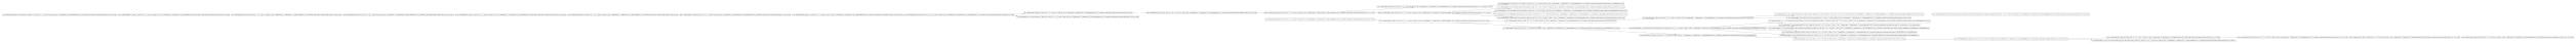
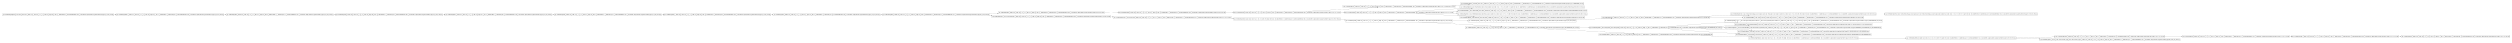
  digraph {
    fontname="Roboto Condensed"
    rankdir=LR
    node [fontname="Roboto Condensed" shape=record]
    edge [fontname="Roboto Condensed"]
    n1 [label="{type = XCUIElementTypeApplication\l|name = Gmail\l|label = Gmail\l|enabled = true\l|visible = true\l|x = 0\l|y = 5\l|width = 375\l|height = 667\l|index = 0\l|numberOfChildren = 2\l|eventGeneratedOnElement = false \l|screenshotPath = outputs/android-to-ios/gmail-moveFolder/S1/pngs/0.0_0.0_750.0_1334.0.png\l}"]
    n2 [label="{type = XCUIElementTypeWindow\l|enabled = true\l|visible = true\l|x = 0\l|y = 0\l|width = 375\l|height = 667\l|index = 0\l|numberOfChildren = 1\l|numInParentLayout = 0\l|eventGeneratedOnElement = false \l|screenshotPath = outputs/android-to-ios/gmail-moveFolder/S1/pngs/0.0_0.0_750.0_1334.0.png\l}"]
    n3 [label="{type = XCUIElementTypeOther\l|enabled = true\l|visible = true\l|x = 0\l|y = 0\l|width = 375\l|height = 667\l|index = 0\l|numberOfChildren = 1\l|numInParentLayout = 0\l|eventGeneratedOnElement = false \l|screenshotPath = outputs/android-to-ios/gmail-moveFolder/S1/pngs/0.0_0.0_750.0_1334.0.png\l}"]
    n4 [label="{type = XCUIElementTypeOther\l|enabled = true\l|visible = true\l|x = 0\l|y = 0\l|width = 375\l|height = 667\l|index = 0\l|numberOfChildren = 1\l|numInParentLayout = 0\l|eventGeneratedOnElement = false \l|screenshotPath = outputs/android-to-ios/gmail-moveFolder/S1/pngs/0.0_0.0_750.0_1334.0.png\l}"]
    n5 [label="{type = XCUIElementTypeOther\l|enabled = true\l|visible = true\l|x = 0\l|y = 0\l|width = 375\l|height = 667\l|index = 0\l|numberOfChildren = 1\l|numInParentLayout = 0\l|eventGeneratedOnElement = false \l|screenshotPath = outputs/android-to-ios/gmail-moveFolder/S1/pngs/0.0_0.0_750.0_1334.0.png\l}"]
    n6 [label="{type = XCUIElementTypeOther\l|enabled = true\l|visible = true\l|x = 0\l|y = 0\l|width = 375\l|height = 667\l|index = 0\l|numberOfChildren = 1\l|numInParentLayout = 0\l|eventGeneratedOnElement = false \l|screenshotPath = outputs/android-to-ios/gmail-moveFolder/S1/pngs/0.0_0.0_750.0_1334.0.png\l}"]
    n7 [label="{type = XCUIElementTypeOther\l|enabled = true\l|visible = true\l|x = 0\l|y = 0\l|width = 375\l|height = 667\l|index = 0\l|numberOfChildren = 1\l|numInParentLayout = 0\l|eventGeneratedOnElement = false \l|screenshotPath = outputs/android-to-ios/gmail-moveFolder/S1/pngs/0.0_0.0_750.0_1334.0.png\l}"]
    n8 [label="{type = XCUIElementTypeOther\l|enabled = true\l|visible = true\l|x = 0\l|y = 0\l|width = 375\l|height = 667\l|index = 0\l|numberOfChildren = 1\l|numInParentLayout = 0\l|eventGeneratedOnElement = false \l|screenshotPath = outputs/android-to-ios/gmail-moveFolder/S1/pngs/0.0_0.0_750.0_1334.0.png\l}"]
    n9 [label="{type = XCUIElementTypeOther\l|enabled = true\l|visible = true\l|x = 0\l|y = 0\l|width = 375\l|height = 667\l|index = 0\l|numberOfChildren = 3\l|numInParentLayout = 0\l|eventGeneratedOnElement = false \l|screenshotPath = outputs/android-to-ios/gmail-moveFolder/S1/pngs/0.0_0.0_750.0_1334.0.png\l}"]
    n10 [label="{type = XCUIElementTypeOther\l|enabled = true\l|visible = true\l|x = 0\l|y = 0\l|width = 375\l|height = 76\l|index = 0\l|numberOfChildren = 3\l|numInParentLayout = 0\l|eventGeneratedOnElement = false \l|screenshotPath = outputs/android-to-ios/gmail-moveFolder/S1/pngs/0.0_0.0_750.0_152.0.png\l}"]
    n11 [label="{type = XCUIElementTypeOther\l|name = ConversationScrollView\l|enabled = true\l|visible = true\l|x = 0\l|y = 0\l|width = 375\l|height = 667\l|index = 2\l|numberOfChildren = 1\l|numInParentLayout = 2\l|eventGeneratedOnElement = false \l|screenshotPath = outputs/android-to-ios/gmail-moveFolder/S1/pngs/0.0_0.0_750.0_1334.0.png\l}"]
    n12 [label="{type = XCUIElementTypeOther\l|enabled = true\l|visible = true\l|x = 0\l|y = 20\l|width = 375\l|height = 56\l|index = 2\l|numberOfChildren = 1\l|numInParentLayout = 2\l|eventGeneratedOnElement = false \l|screenshotPath = outputs/android-to-ios/gmail-moveFolder/S1/pngs/0.0_40.0_750.0_152.0.png\l}"]
+   n13 [label="{type = XCUIElementTypeScrollView\l|name = DetailScrollView\l|enabled = true\l|visible = true\l|x = 0\l|y = 0\l|width = 375\l|height = 667\l|index = 0\l|numberOfChildren = 1\l|numInParentLayout = 0\l|eventGeneratedOnElement = false \l|screenshotPath = outputs/android-to-ios/gmail-moveFolder/S1/pngs/0.0_0.0_750.0_1334.0.png\l}"]
    n14 [label="{type = XCUIElementTypeOther\l|enabled = true\l|visible = true\l|x = 0\l|y = 20\l|width = 375\l|height = 56\l|index = 0\l|numberOfChildren = 3\l|numInParentLayout = 0\l|eventGeneratedOnElement = false \l|screenshotPath = outputs/android-to-ios/gmail-moveFolder/S1/pngs/0.0_40.0_750.0_152.0.png\l}"]
    n15 [label="{type = XCUIElementTypeOther\l|enabled = true\l|visible = true\l|x = 0\l|y = 0\l|width = 375\l|height = 667\l|index = 0\l|numberOfChildren = 2\l|numInParentLayout = 0\l|eventGeneratedOnElement = false \l|screenshotPath = outputs/android-to-ios/gmail-moveFolder/S1/pngs/0.0_0.0_750.0_1334.0.png\l}"]
    n16 [label="{type = XCUIElementTypeOther\l|enabled = true\l|visible = true\l|x = 0\l|y = 20\l|width = 56\l|height = 56\l|index = 0\l|numberOfChildren = 1\l|numInParentLayout = 0\l|eventGeneratedOnElement = false \l|screenshotPath = outputs/android-to-ios/gmail-moveFolder/S1/pngs/0.0_40.0_112.00000000000001_152.0.png\l}"]
    n17 [label="{type = XCUIElementTypeOther\l|enabled = true\l|visible = true\l|x = 175\l|y = 20\l|width = 200\l|height = 56\l|index = 2\l|numberOfChildren = 4\l|numInParentLayout = 2\l|eventGeneratedOnElement = false \l|screenshotPath = outputs/android-to-ios/gmail-moveFolder/S1/pngs/350.0_40.0_750.0_152.0.png\l}"]
    n18 [label="{type = XCUIElementTypeOther\l|enabled = true\l|visible = true\l|x = 0\l|y = 0\l|width = 375\l|height = 667\l|index = 0\l|numberOfChildren = 2\l|numInParentLayout = 0\l|eventGeneratedOnElement = false \l|screenshotPath = outputs/android-to-ios/gmail-moveFolder/S1/pngs/0.0_0.0_750.0_1334.0.png\l}"]
    n19 [label="{type = XCUIElementTypeButton\l|name = Back\l|label = Close\l|enabled = true\l|visible = true\l|x = 0\l|y = 20\l|width = 56\l|height = 56\l|index = 0\l|numberOfChildren = 1\l|numInParentLayout = 0\l|eventGeneratedOnElement = false \l|screenshotPath = outputs/android-to-ios/gmail-moveFolder/S1/pngs/0.0_40.0_112.00000000000001_152.0.png\l}"]
    n20 [label="{type = XCUIElementTypeButton\l|name = CVNavBarArchive\l|label = Archive\l|enabled = true\l|visible = true\l|x = 175\l|y = 20\l|width = 52\l|height = 56\l|index = 0\l|numberOfChildren = 1\l|numInParentLayout = 0\l|eventGeneratedOnElement = false \l|screenshotPath = outputs/android-to-ios/gmail-moveFolder/S1/pngs/350.0_40.0_454.0_152.0.png\l}"]
    n21 [label="{type = XCUIElementTypeButton\l|name = CVNavbarDelete\l|label = Delete\l|enabled = true\l|visible = true\l|x = 227\l|y = 20\l|width = 48\l|height = 56\l|index = 1\l|numberOfChildren = 1\l|numInParentLayout = 1\l|eventGeneratedOnElement = false \l|screenshotPath = outputs/android-to-ios/gmail-moveFolder/S1/pngs/453.99999999999994_40.0_550.0_152.0.png\l}"]
    n22 [label="{type = XCUIElementTypeButton\l|name = CVNavBarMarkAsUnread\l|label = Mark as unread\l|enabled = true\l|visible = true\l|x = 275\l|y = 20\l|width = 48\l|height = 56\l|index = 2\l|numberOfChildren = 1\l|numInParentLayout = 2\l|eventGeneratedOnElement = false \l|screenshotPath = outputs/android-to-ios/gmail-moveFolder/S1/pngs/550.0_40.0_646.0_152.0.png\l}"]
    n23 [label="{type = XCUIElementTypeButton\l|name = MoreActions\l|label = More actions\l|enabled = true\l|visible = true\l|x = 323\l|y = 20\l|width = 52\l|height = 56\l|index = 3\l|numberOfChildren = 1\l|numInParentLayout = 3\l|eventGeneratedOnElement = false \l|screenshotPath = outputs/android-to-ios/gmail-moveFolder/S1/pngs/646.0_40.0_750.0_152.0.png\l}"]
    n24 [label="{type = XCUIElementTypeOther\l|enabled = true\l|visible = true\l|x = 0\l|y = 76\l|width = 375\l|height = 116\l|index = 0\l|numberOfChildren = 1\l|numInParentLayout = 0\l|eventGeneratedOnElement = false \l|screenshotPath = outputs/android-to-ios/gmail-moveFolder/S1/pngs/0.0_152.0_750.0_384.0.png\l}"]
    n25 [label="{type = XCUIElementTypeOther\l|enabled = true\l|visible = true\l|x = 0\l|y = 192\l|width = 375\l|height = 747\l|index = 1\l|numberOfChildren = 2\l|numInParentLayout = 1\l|eventGeneratedOnElement = false \l|screenshotPath = outputs/android-to-ios/gmail-moveFolder/S1/pngs/0.0_383.99999999999994_750.0_1878.0.png\l}"]
    n26 [label="{type = XCUIElementTypeOther\l|enabled = true\l|visible = true\l|x = 0\l|y = 76\l|width = 375\l|height = 116\l|index = 0\l|numberOfChildren = 3\l|numInParentLayout = 0\l|eventGeneratedOnElement = false \l|screenshotPath = outputs/android-to-ios/gmail-moveFolder/S1/pngs/0.0_152.0_750.0_384.0.png\l}"]
    n27 [label="{type = XCUIElementTypeButton\l|name = Message details\l|label = Message details\l|enabled = true\l|visible = true\l|x = 0\l|y = 192\l|width = 375\l|height = 72\l|index = 0\l|numberOfChildren = 6\l|numInParentLayout = 0\l|eventGeneratedOnElement = false \l|screenshotPath = outputs/android-to-ios/gmail-moveFolder/S1/pngs/0.0_383.99999999999994_750.0_528.0.png\l}"]
    n28 [label="{type = XCUIElementTypeOther\l|enabled = true\l|visible = true\l|x = 0\l|y = 264\l|width = 375\l|height = 675\l|index = 1\l|numberOfChildren = 1\l|numInParentLayout = 1\l|eventGeneratedOnElement = false \l|screenshotPath = outputs/android-to-ios/gmail-moveFolder/S1/pngs/0.0_528.0_750.0_1878.0000000000002.png\l}"]
    n29 [label="{type = XCUIElementTypeTextView\l|value = TestUser, finish setting up your new Google Account\l|name = Email subject\l|label = Subject\l|enabled = true\l|visible = true\l|x = 16\l|y = 82\l|width = 301\l|height = 60\l|index = 0\l|numberOfChildren = 1\l|numInParentLayout = 0\l|eventGeneratedOnElement = false \l|screenshotPath = outputs/android-to-ios/gmail-moveFolder/S1/pngs/32.0_164.0_634.0_284.0.png\l}"]
    n30 [label="{type = XCUIElementTypeButton\l|name = CVStar\l|label = Star\l|enabled = true\l|visible = true\l|x = 325\l|y = 112\l|width = 44\l|height = 44\l|index = 2\l|numberOfChildren = 1\l|numInParentLayout = 2\l|eventGeneratedOnElement = false \l|screenshotPath = outputs/android-to-ios/gmail-moveFolder/S1/pngs/650.0_224.0_738.0_312.0.png\l}"]
    n31 [label="{type = XCUIElementTypeButton\l|value = 1\l|name = From Google Community Team. 9:39 AM. to me. \l|label = From Google Community Team. 9:39 AM. to me. \l|enabled = true\l|visible = true\l|x = 0\l|y = 192\l|width = 375\l|height = 72\l|index = 0\l|numberOfChildren = 0\l|numInParentLayout = 0\l|eventGeneratedOnElement = false \l|screenshotPath = outputs/android-to-ios/gmail-moveFolder/S1/pngs/0.0_383.99999999999994_750.0_528.0.png\l}"]
    n32 [label="{type = XCUIElementTypeButton\l|name = MessageDetailsButton\l|label = to me. \l|enabled = true\l|visible = true\l|x = 66\l|y = 230\l|width = 55\l|height = 16\l|index = 1\l|numberOfChildren = 1\l|numInParentLayout = 1\l|eventGeneratedOnElement = false \l|screenshotPath = outputs/android-to-ios/gmail-moveFolder/S1/pngs/132.0_460.00000000000006_242.0_492.00000000000006.png\l}"]
    n33 [label="{type = XCUIElementTypeButton\l|name = ShowContactSheetButton\l|label = More info about Google Community Team\l|enabled = true\l|visible = true\l|x = 14\l|y = 206\l|width = 44\l|height = 44\l|index = 2\l|numberOfChildren = 0\l|numInParentLayout = 2\l|eventGeneratedOnElement = false \l|screenshotPath = outputs/android-to-ios/gmail-moveFolder/S1/pngs/28.000000000000004_412.00000000000006_116.0_500.00000000000006.png\l}"]
    n34 [label="{type = XCUIElementTypeButton\l|name = Reply\l|label = Reply\l|enabled = true\l|visible = true\l|x = 281\l|y = 192\l|width = 44\l|height = 56\l|index = 3\l|numberOfChildren = 1\l|numInParentLayout = 3\l|eventGeneratedOnElement = false \l|screenshotPath = outputs/android-to-ios/gmail-moveFolder/S1/pngs/562.0_383.99999999999994_650.0_495.99999999999994.png\l}"]
    n35 [label="{type = XCUIElementTypeButton\l|name = More menu\l|label = More menu\l|enabled = true\l|visible = true\l|x = 325\l|y = 192\l|width = 44\l|height = 56\l|index = 4\l|numberOfChildren = 1\l|numInParentLayout = 4\l|eventGeneratedOnElement = false \l|screenshotPath = outputs/android-to-ios/gmail-moveFolder/S1/pngs/650.0_383.99999999999994_738.0_495.99999999999994.png\l}"]
    n36 [label="{type = XCUIElementTypeWebView\l|enabled = true\l|visible = true\l|x = 0\l|y = 264\l|width = 375\l|height = 667\l|index = 0\l|numberOfChildren = 1\l|numInParentLayout = 0\l|eventGeneratedOnElement = false \l|screenshotPath = outputs/android-to-ios/gmail-moveFolder/S1/pngs/0.0_528.0_750.0_1862.0.png\l}"]
    n37 [label="{type = XCUIElementTypeTextView\l|name = TestUser, finish setting up your new Google Account\l|label = TestUser, finish setting up your new Google Account\l|enabled = true\l|visible = true\l|x = 16\l|y = 82\l|width = 301\l|height = 60\l|index = 0\l|numberOfChildren = 0\l|numInParentLayout = 0\l|eventGeneratedOnElement = false \l|screenshotPath = outputs/android-to-ios/gmail-moveFolder/S1/pngs/32.0_164.0_634.0_284.0.png\l}"]
    n38 [label="{type = XCUIElementTypeWebView\l|enabled = true\l|visible = true\l|x = 0\l|y = 264\l|width = 375\l|height = 667\l|index = 0\l|numberOfChildren = 3\l|numInParentLayout = 0\l|eventGeneratedOnElement = false \l|screenshotPath = outputs/android-to-ios/gmail-moveFolder/S1/pngs/0.0_528.0_750.0_1862.0.png\l}"]
    n39 [label="{type = XCUIElementTypeWebView\l|enabled = true\l|visible = true\l|x = 0\l|y = 264\l|width = 375\l|height = 667\l|index = 0\l|numberOfChildren = 1\l|numInParentLayout = 0\l|eventGeneratedOnElement = false \l|screenshotPath = outputs/android-to-ios/gmail-moveFolder/S1/pngs/0.0_528.0_750.0_1862.0.png\l}"]
    n40 [label="{type = XCUIElementTypeOther\l|value = 0%\l|name = Vertical scroll bar, 5 pages\l|label = Vertical scroll bar, 5 pages\l|enabled = true\l|visible = true\l|x = 342\l|y = 264\l|width = 30\l|height = 667\l|index = 1\l|numberOfChildren = 0\l|numInParentLayout = 1\l|eventGeneratedOnElement = false \l|screenshotPath = outputs/android-to-ios/gmail-moveFolder/S1/pngs/684.0_528.0_744.0_1862.0.png\l}"]
    n41 [label="{type = XCUIElementTypeOther\l|enabled = true\l|visible = true\l|x = 0\l|y = 0\l|width = 375\l|height = 667\l|index = 0\l|numberOfChildren = 1\l|numInParentLayout = 0\l|eventGeneratedOnElement = false \l|screenshotPath = outputs/android-to-ios/gmail-moveFolder/S1/pngs/0.0_0.0_750.0_1334.0.png\l}"]
    n42 [label="{type = XCUIElementTypeOther\l|enabled = true\l|visible = true\l|x = 0\l|y = 0\l|width = 375\l|height = 667\l|index = 0\l|numberOfChildren = 1\l|numInParentLayout = 0\l|eventGeneratedOnElement = false \l|screenshotPath = outputs/android-to-ios/gmail-moveFolder/S1/pngs/0.0_0.0_750.0_1334.0.png\l}"]
    n43 [label="{type = XCUIElementTypeOther\l|enabled = true\l|visible = true\l|x = 0\l|y = 264\l|width = 375\l|height = 667\l|index = 0\l|numberOfChildren = 1\l|numInParentLayout = 0\l|eventGeneratedOnElement = false \l|screenshotPath = outputs/android-to-ios/gmail-moveFolder/S1/pngs/0.0_528.0_750.0_1862.0.png\l}"]
    n1 -> n2
    n2 -> n3
    n3 -> n4
    n4 -> n5
    n5 -> n6
    n6 -> n7
    n7 -> n8
    n8 -> n9
    n9 -> n10
    n9 -> n11
    n10 -> n12
+   n11 -> n13
    n12 -> n14
+   n13 -> n15
    n14 -> n16
    n14 -> n17
    n15 -> n18
    n16 -> n19
    n17 -> n20
    n17 -> n21
    n17 -> n22
    n17 -> n23
    n18 -> n24
    n18 -> n25
    n24 -> n26
    n25 -> n27
    n25 -> n28
    n26 -> n29
    n26 -> n30
    n27 -> n31
    n27 -> n32
    n27 -> n33
    n27 -> n34
    n27 -> n35
    n28 -> n36
    n29 -> n37
    n36 -> n38
    n38 -> n39
    n38 -> n40
    n39 -> n41
    n41 -> n42
    n42 -> n43
  }
